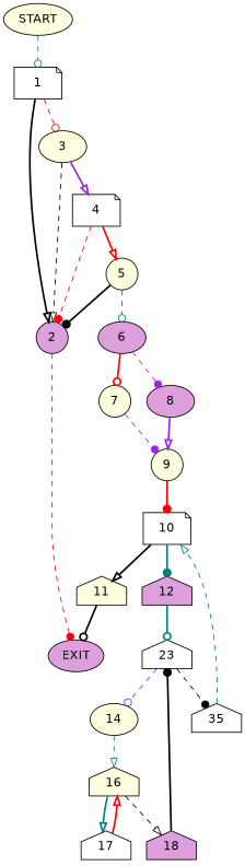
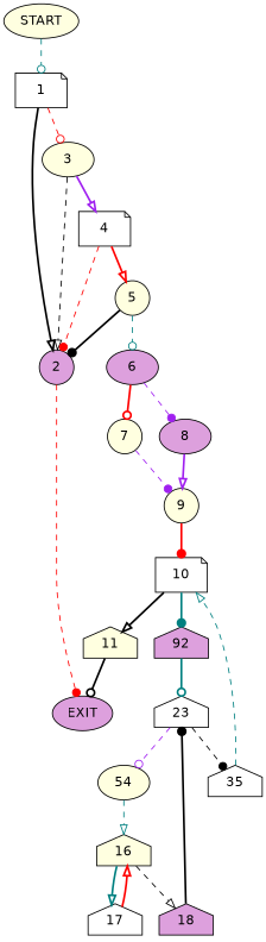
  digraph {
    fontname="DejaVu Sans"
    node [fillcolor=lightyellow fontname="DejaVu Sans" shape=house style=filled]
    edge [arrowhead=onormal color=black fontname="DejaVu Sans" style=bold]
    n1 [label=START shape=ellipse]
    1 [fillcolor=white shape=note]
    2 [fillcolor=plum shape=circle]
    3 [shape=ellipse]
    n5 [fillcolor=plum label=EXIT shape=ellipse]
    4 [fillcolor=white shape=note]
    5 [shape=circle]
    6 [fillcolor=plum shape=ellipse]
    7 [shape=circle]
    8 [fillcolor=plum shape=ellipse]
    9 [shape=circle]
    10 [fillcolor=white shape=note]
    11
-   12 [fillcolor=plum]
+   12 [fillcolor=plum label=92]
    n15 [fillcolor=white label=23]
-   14 [shape=ellipse]
+   14 [shape=ellipse label=54]
    n17 [fillcolor=white label=35]
    16
    17 [fillcolor=white]
    18 [fillcolor=plum]
    n1 -> 1 [arrowhead=odot color=teal style=dashed]
    1 -> 2
    1 -> 3 [arrowhead=odot color=red style=dashed]
    2 -> n5 [arrowhead=dot color=red style=dashed]
    3 -> 2 [style=dashed]
    3 -> 4 [color=purple]
    4 -> 2 [arrowhead=dot color=red style=dashed]
    4 -> 5 [color=red]
    5 -> 2 [arrowhead=dot]
    5 -> 6 [arrowhead=odot color=teal style=dashed]
    6 -> 7 [arrowhead=odot color=red]
    6 -> 8 [arrowhead=dot color=purple style=dashed]
    7 -> 9 [arrowhead=dot color=purple style=dashed]
    8 -> 9 [color=purple]
    9 -> 10 [arrowhead=dot color=red]
    10 -> 11
    10 -> 12 [arrowhead=dot color=teal]
    11 -> n5 [arrowhead=odot]
    12 -> n15 [arrowhead=odot color=teal]
    n15 -> 14 [arrowhead=odot color=purple style=dashed]
    n15 -> n17 [arrowhead=dot style=dashed]
    14 -> 16 [color=teal style=dashed]
    n17 -> 10 [color=teal style=dashed]
    16 -> 17 [color=teal]
    16 -> 18 [style=dashed]
    17 -> 16 [color=red]
    18 -> n15 [arrowhead=dot]
  }
